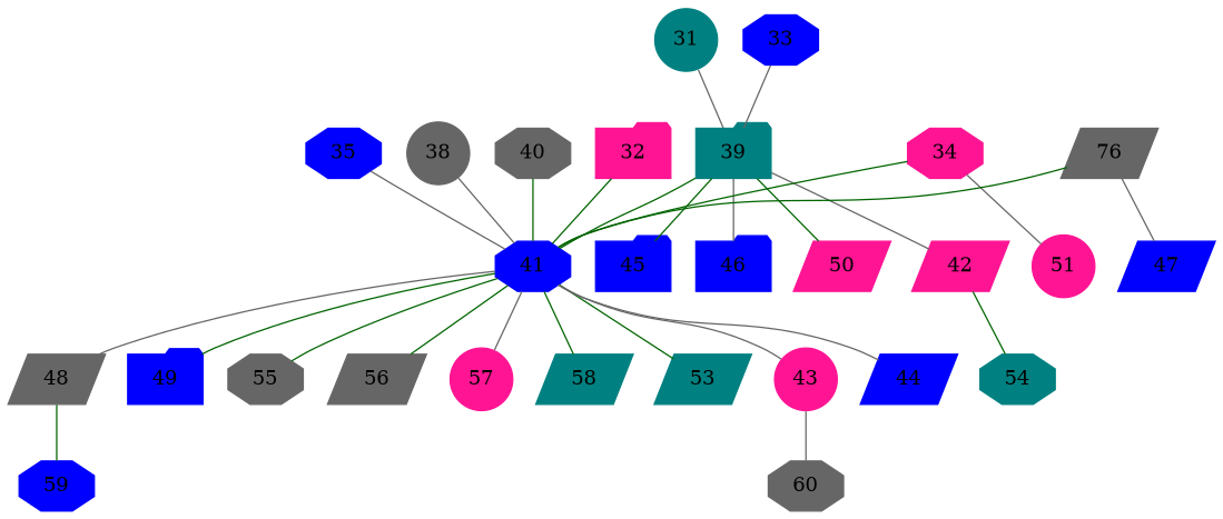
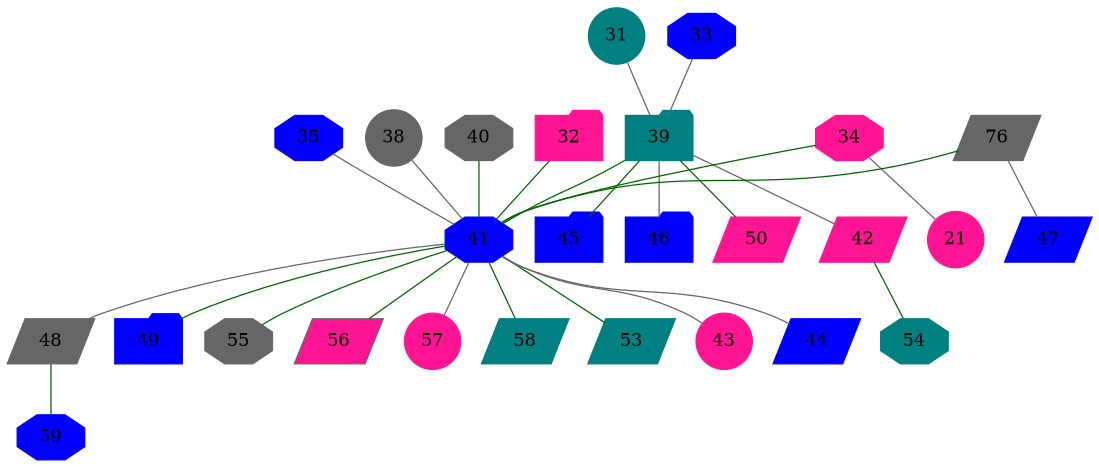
  graph {
    node [color=blue shape=parallelogram style=filled]
    edge [color=darkgreen]
    53 [color=teal super="+12"]
    39 [color=teal shape=folder super="+37+20+29"]
    41 [shape=octagon super="+11+27+19+28"]
    42 [color=deeppink super="+21"]
    45 [shape=folder]
    46 [shape=folder]
    50 [color=deeppink]
    31 [color=teal shape=circle]
    43 [color=deeppink shape=circle]
    44
    48 [color=gray40 super="+23"]
    49 [shape=folder]
    55 [color=gray40 shape=octagon]
-   56 [color=gray40]
+   56 [color=gray40 fillcolor=deeppink]
    57 [color=deeppink shape=circle]
    58 [color=teal]
    32 [color=deeppink shape=folder]
    33 [shape=octagon super="+26"]
    34 [color=deeppink shape=octagon]
-   51 [color=deeppink shape=circle]
+   51 [color=deeppink shape=circle label=21]
    35 [shape=octagon]
    n22 [color=gray40 label=76 super="+15+22+25"]
    47
    38 [color=gray40 shape=circle]
    54 [color=teal shape=octagon]
    40 [color=gray40 shape=octagon]
-   60 [color=gray40 shape=octagon]
    59 [shape=octagon]
    39 -- 41
    39 -- 42 [color=gray40]
    39 -- 45
    39 -- 46 [color=gray40]
    39 -- 50
    41 -- 53
    41 -- 43 [color=gray40]
    41 -- 44 [color=gray40]
    41 -- 48 [color=gray40]
    41 -- 49
    41 -- 55
    41 -- 56
    41 -- 57 [color=gray40]
    41 -- 58
    42 -- 54
    31 -- 39 [color=gray40]
-   43 -- 60 [color=gray40]
    48 -- 59
    32 -- 41
    33 -- 39 [color=gray40]
    34 -- 41
    34 -- 51 [color=gray40]
    35 -- 41 [color=gray40]
    n22 -- 41
    n22 -- 47 [color=gray40]
    38 -- 41 [color=gray40]
    40 -- 41
  }
